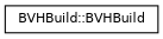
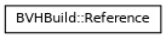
  digraph {
    rankdir=LR
-   n1 [color=black fillcolor=white fontname=Helvetica fontsize=10 height=0.2 label="BVHBuild::BVHBuild" shape=record style=filled width=0.4]
+   n1 [color=black fillcolor=white fontname=Helvetica fontsize=10 height=0.2 label="BVHBuild::Reference" shape=record style=filled width=0.4]
  }
